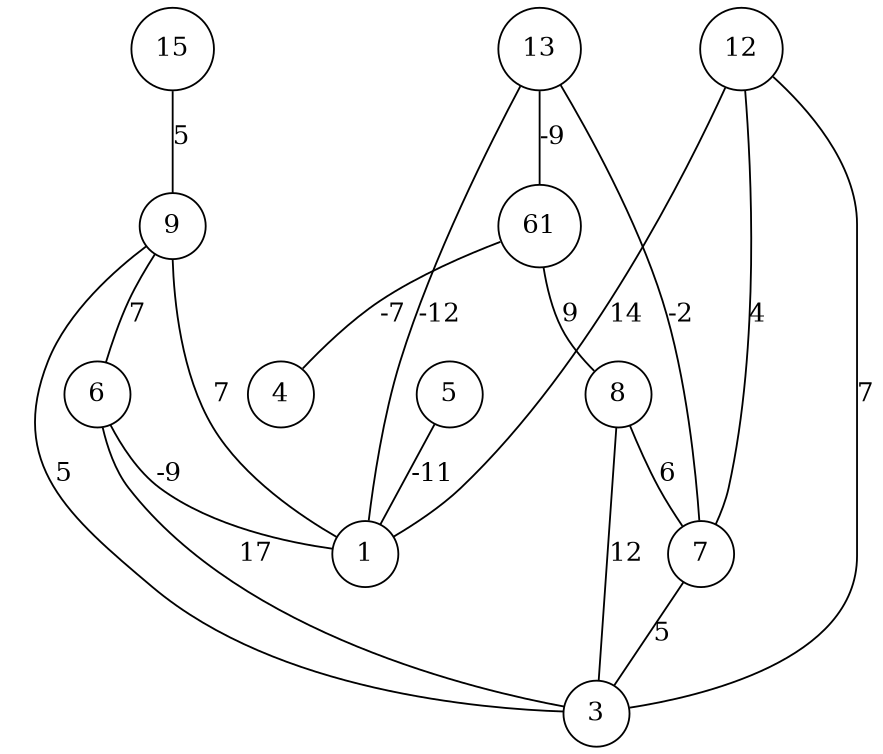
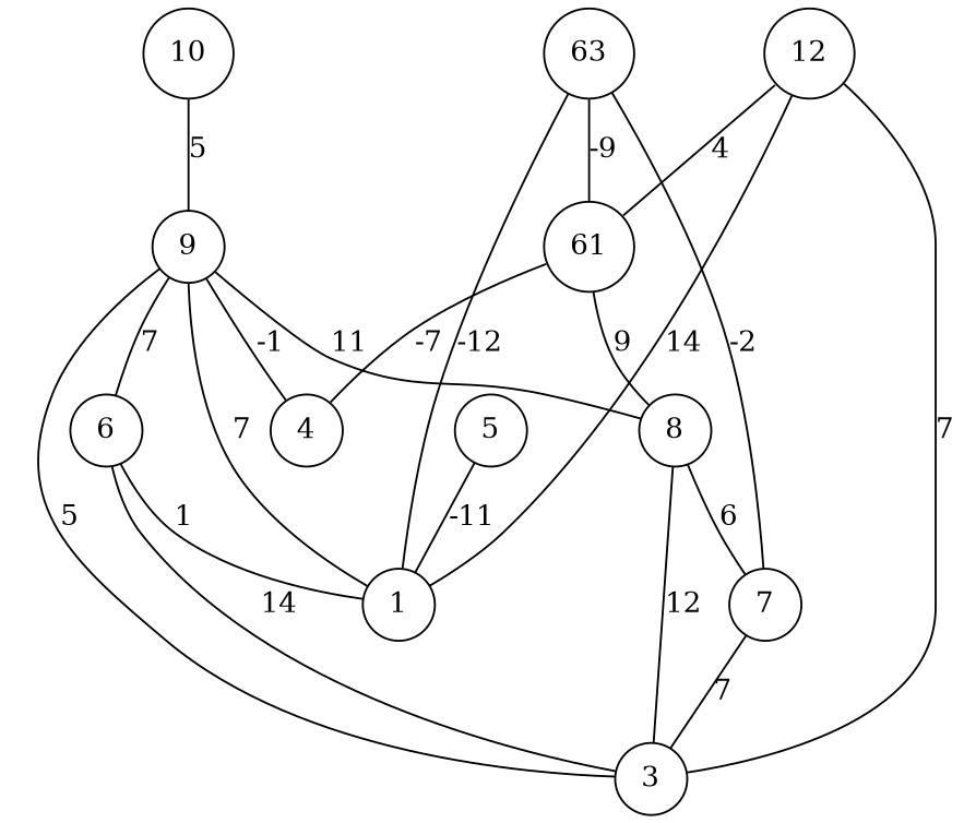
  graph {
    fontname="Helvetica,Arial,sans-serif"
    node [shape=circle]
-   13
+   13 [label=63]
    1
    7
    n4 [label=61]
    3
    4
    8
    12
-   10 [label=15]
+   10
    9
    6
    5
    13 -- 1 [label=-12]
    13 -- 7 [label=-2]
    13 -- n4 [label=-9]
-   7 -- 3 [label=5]
+   7 -- 3 [label=7]
    n4 -- 4 [label=-7]
    n4 -- 8 [label=9]
    8 -- 7 [label=6]
    8 -- 3 [label=12]
    12 -- 1 [label=14]
-   12 -- 7 [label=4]
+   12 -- n4 [label=4]
    12 -- 3 [label=7]
    10 -- 9 [label=5]
    9 -- 1 [label=7]
    9 -- 3 [label=5]
+   9 -- 4 [label=-1]
+   9 -- 8 [label=11]
    9 -- 6 [label=7]
-   6 -- 1 [label=-9]
-   6 -- 3 [label=17]
+   6 -- 1 [label=1]
+   6 -- 3 [label=14]
    5 -- 1 [label=-11]
  }
